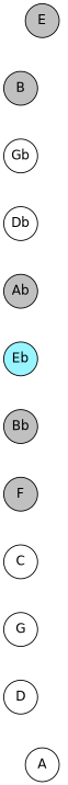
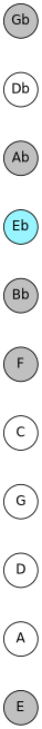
  graph {
    mindist=.1
    node [fillcolor=gray fontname=Helvetica margin=0 shape=circle style=filled]
    edge [style=invis]
    E
-   B
-   Gb [fillcolor=white]
+   Gb
    Db [fillcolor=white]
    Ab
    Eb [fillcolor=cadetblue1]
    Bb
    F
    C [fillcolor=white]
    G [fillcolor=white]
    D [fillcolor=white]
    A [fillcolor=white]
    subgraph sub_1 {
      E
-     B
      Gb
      Db
      Ab
      Eb
      Bb
      F
      C
      G
      D
      A
    }
-   E -- B
-   B -- Gb
    Gb -- Db
    Db -- Ab
    Ab -- Eb
    Eb -- Bb
    Bb -- F
    F -- C
    C -- G
    G -- D
    D -- A
    A -- E
  }
